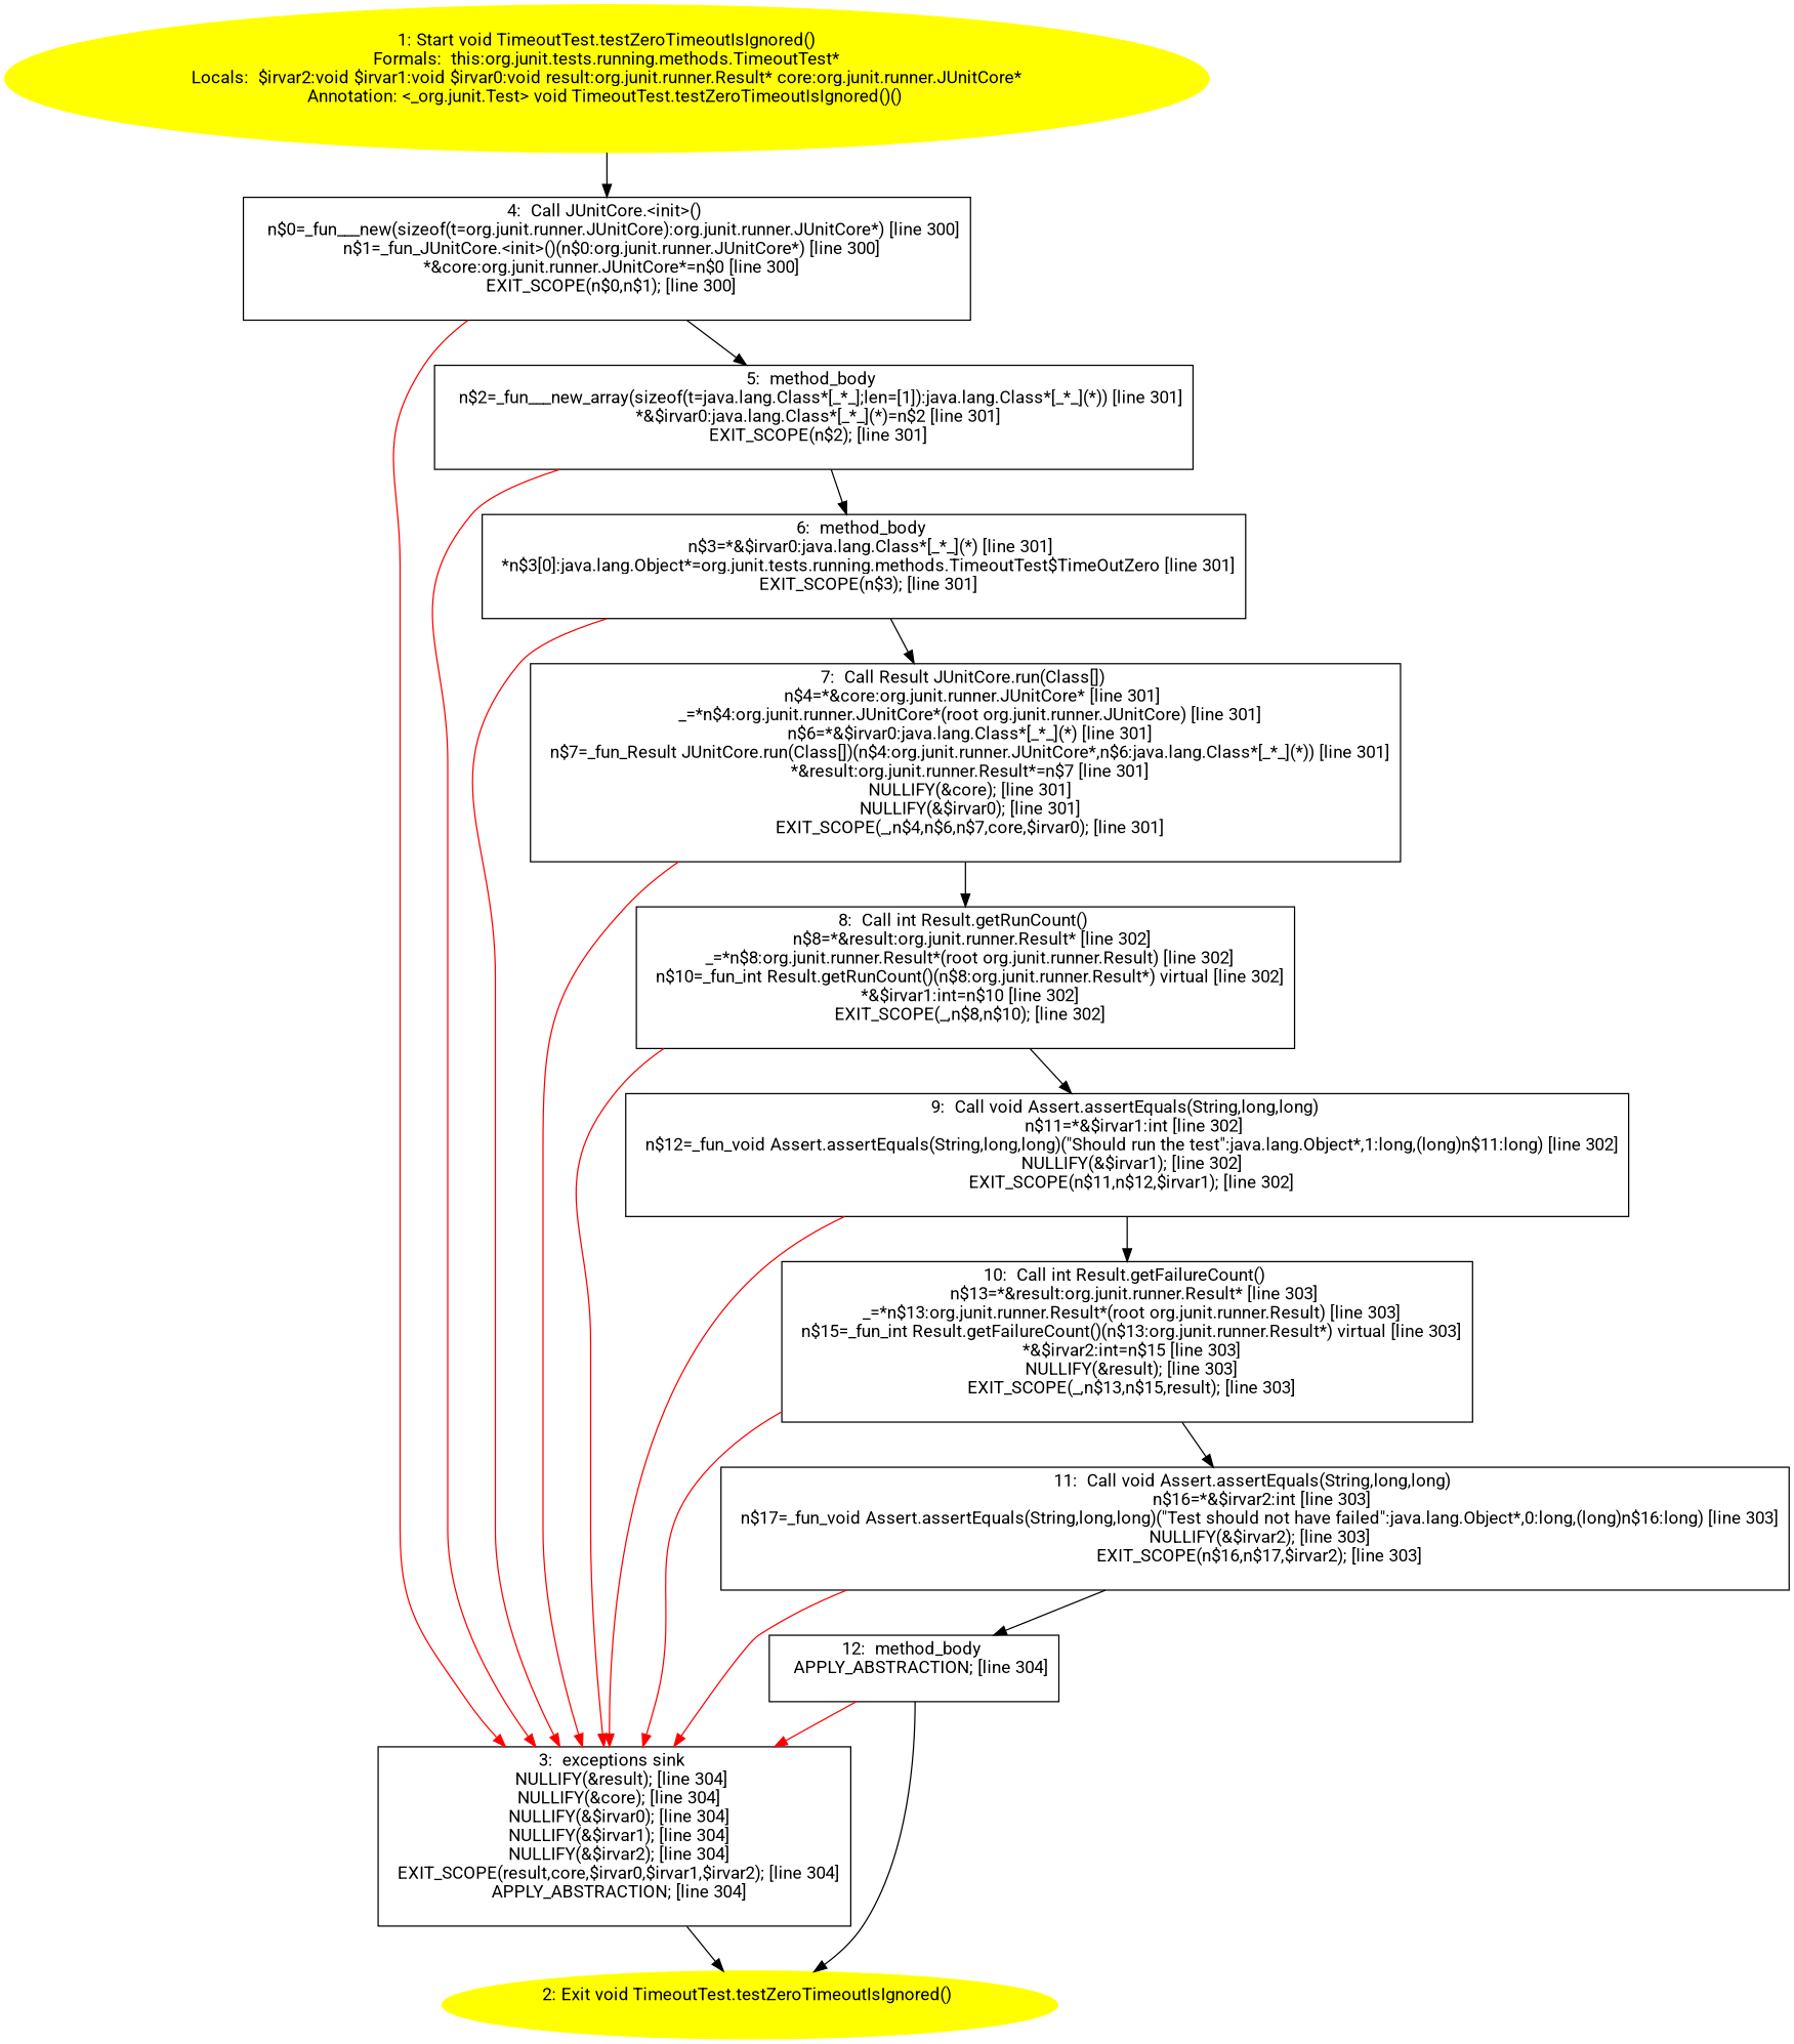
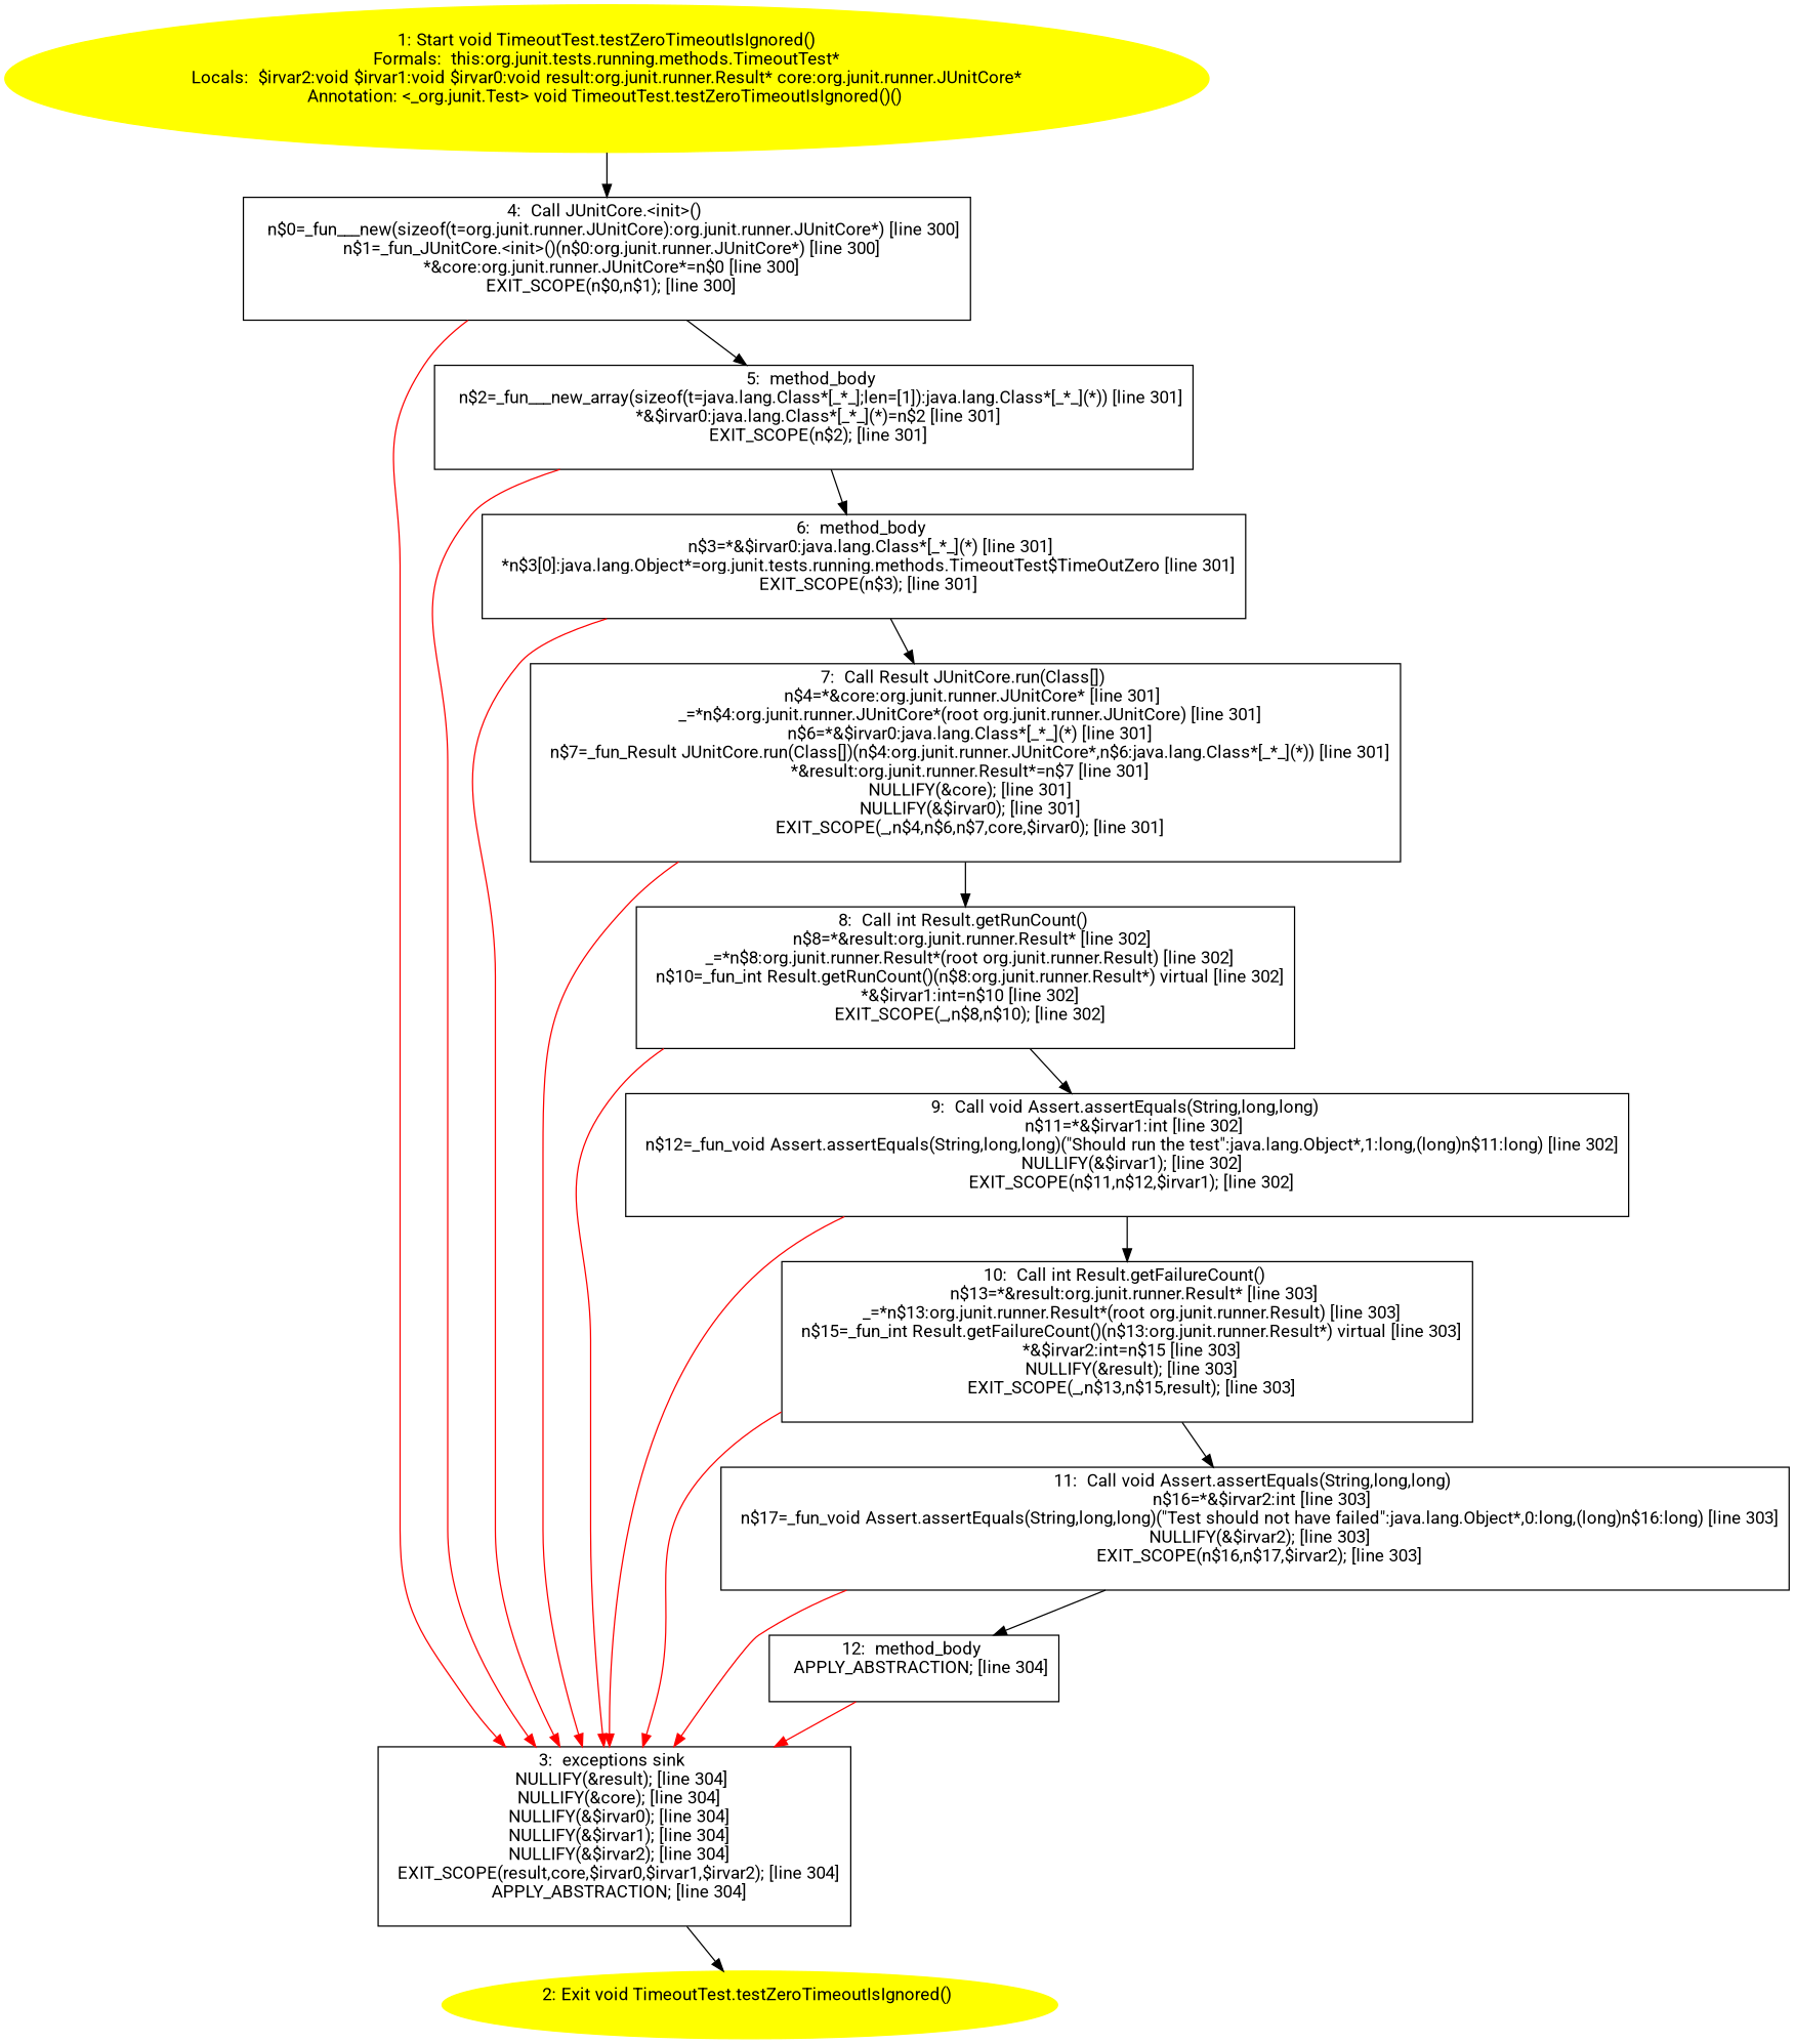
  digraph {
    fontname=Roboto
    node [fontname=Roboto shape=box]
    edge [fontname=Roboto]
    n1 [color=yellow label="1: Start void TimeoutTest.testZeroTimeoutIsIgnored()\nFormals:  this:org.junit.tests.running.methods.TimeoutTest*\nLocals:  $irvar2:void $irvar1:void $irvar0:void result:org.junit.runner.Result* core:org.junit.runner.JUnitCore*\nAnnotation: <_org.junit.Test> void TimeoutTest.testZeroTimeoutIsIgnored()() \n  " style=filled shape=""]
    n2 [label="4:  Call JUnitCore.<init>() \n   n$0=_fun___new(sizeof(t=org.junit.runner.JUnitCore):org.junit.runner.JUnitCore*) [line 300]\n  n$1=_fun_JUnitCore.<init>()(n$0:org.junit.runner.JUnitCore*) [line 300]\n  *&core:org.junit.runner.JUnitCore*=n$0 [line 300]\n  EXIT_SCOPE(n$0,n$1); [line 300]\n "]
    n3 [label="3:  exceptions sink \n   NULLIFY(&result); [line 304]\n  NULLIFY(&core); [line 304]\n  NULLIFY(&$irvar0); [line 304]\n  NULLIFY(&$irvar1); [line 304]\n  NULLIFY(&$irvar2); [line 304]\n  EXIT_SCOPE(result,core,$irvar0,$irvar1,$irvar2); [line 304]\n  APPLY_ABSTRACTION; [line 304]\n "]
    n4 [label="5:  method_body \n   n$2=_fun___new_array(sizeof(t=java.lang.Class*[_*_];len=[1]):java.lang.Class*[_*_](*)) [line 301]\n  *&$irvar0:java.lang.Class*[_*_](*)=n$2 [line 301]\n  EXIT_SCOPE(n$2); [line 301]\n "]
    n5 [color=yellow label="2: Exit void TimeoutTest.testZeroTimeoutIsIgnored() \n  " style=filled shape=""]
    n6 [label="6:  method_body \n   n$3=*&$irvar0:java.lang.Class*[_*_](*) [line 301]\n  *n$3[0]:java.lang.Object*=org.junit.tests.running.methods.TimeoutTest$TimeOutZero [line 301]\n  EXIT_SCOPE(n$3); [line 301]\n "]
    n7 [label="7:  Call Result JUnitCore.run(Class[]) \n   n$4=*&core:org.junit.runner.JUnitCore* [line 301]\n  _=*n$4:org.junit.runner.JUnitCore*(root org.junit.runner.JUnitCore) [line 301]\n  n$6=*&$irvar0:java.lang.Class*[_*_](*) [line 301]\n  n$7=_fun_Result JUnitCore.run(Class[])(n$4:org.junit.runner.JUnitCore*,n$6:java.lang.Class*[_*_](*)) [line 301]\n  *&result:org.junit.runner.Result*=n$7 [line 301]\n  NULLIFY(&core); [line 301]\n  NULLIFY(&$irvar0); [line 301]\n  EXIT_SCOPE(_,n$4,n$6,n$7,core,$irvar0); [line 301]\n "]
    n8 [label="8:  Call int Result.getRunCount() \n   n$8=*&result:org.junit.runner.Result* [line 302]\n  _=*n$8:org.junit.runner.Result*(root org.junit.runner.Result) [line 302]\n  n$10=_fun_int Result.getRunCount()(n$8:org.junit.runner.Result*) virtual [line 302]\n  *&$irvar1:int=n$10 [line 302]\n  EXIT_SCOPE(_,n$8,n$10); [line 302]\n "]
    n9 [label="9:  Call void Assert.assertEquals(String,long,long) \n   n$11=*&$irvar1:int [line 302]\n  n$12=_fun_void Assert.assertEquals(String,long,long)(\"Should run the test\":java.lang.Object*,1:long,(long)n$11:long) [line 302]\n  NULLIFY(&$irvar1); [line 302]\n  EXIT_SCOPE(n$11,n$12,$irvar1); [line 302]\n "]
    n10 [label="10:  Call int Result.getFailureCount() \n   n$13=*&result:org.junit.runner.Result* [line 303]\n  _=*n$13:org.junit.runner.Result*(root org.junit.runner.Result) [line 303]\n  n$15=_fun_int Result.getFailureCount()(n$13:org.junit.runner.Result*) virtual [line 303]\n  *&$irvar2:int=n$15 [line 303]\n  NULLIFY(&result); [line 303]\n  EXIT_SCOPE(_,n$13,n$15,result); [line 303]\n "]
    n11 [label="11:  Call void Assert.assertEquals(String,long,long) \n   n$16=*&$irvar2:int [line 303]\n  n$17=_fun_void Assert.assertEquals(String,long,long)(\"Test should not have failed\":java.lang.Object*,0:long,(long)n$16:long) [line 303]\n  NULLIFY(&$irvar2); [line 303]\n  EXIT_SCOPE(n$16,n$17,$irvar2); [line 303]\n "]
    n12 [label="12:  method_body \n   APPLY_ABSTRACTION; [line 304]\n "]
    n1 -> n2
    n2 -> n3 [color=red]
    n2 -> n4
    n3 -> n5
    n4 -> n3 [color=red]
    n4 -> n6
    n6 -> n3 [color=red]
    n6 -> n7
    n7 -> n3 [color=red]
    n7 -> n8
    n8 -> n3 [color=red]
    n8 -> n9
    n9 -> n3 [color=red]
    n9 -> n10
    n10 -> n3 [color=red]
    n10 -> n11
    n11 -> n3 [color=red]
    n11 -> n12
    n12 -> n3 [color=red]
-   n12 -> n5
  }
